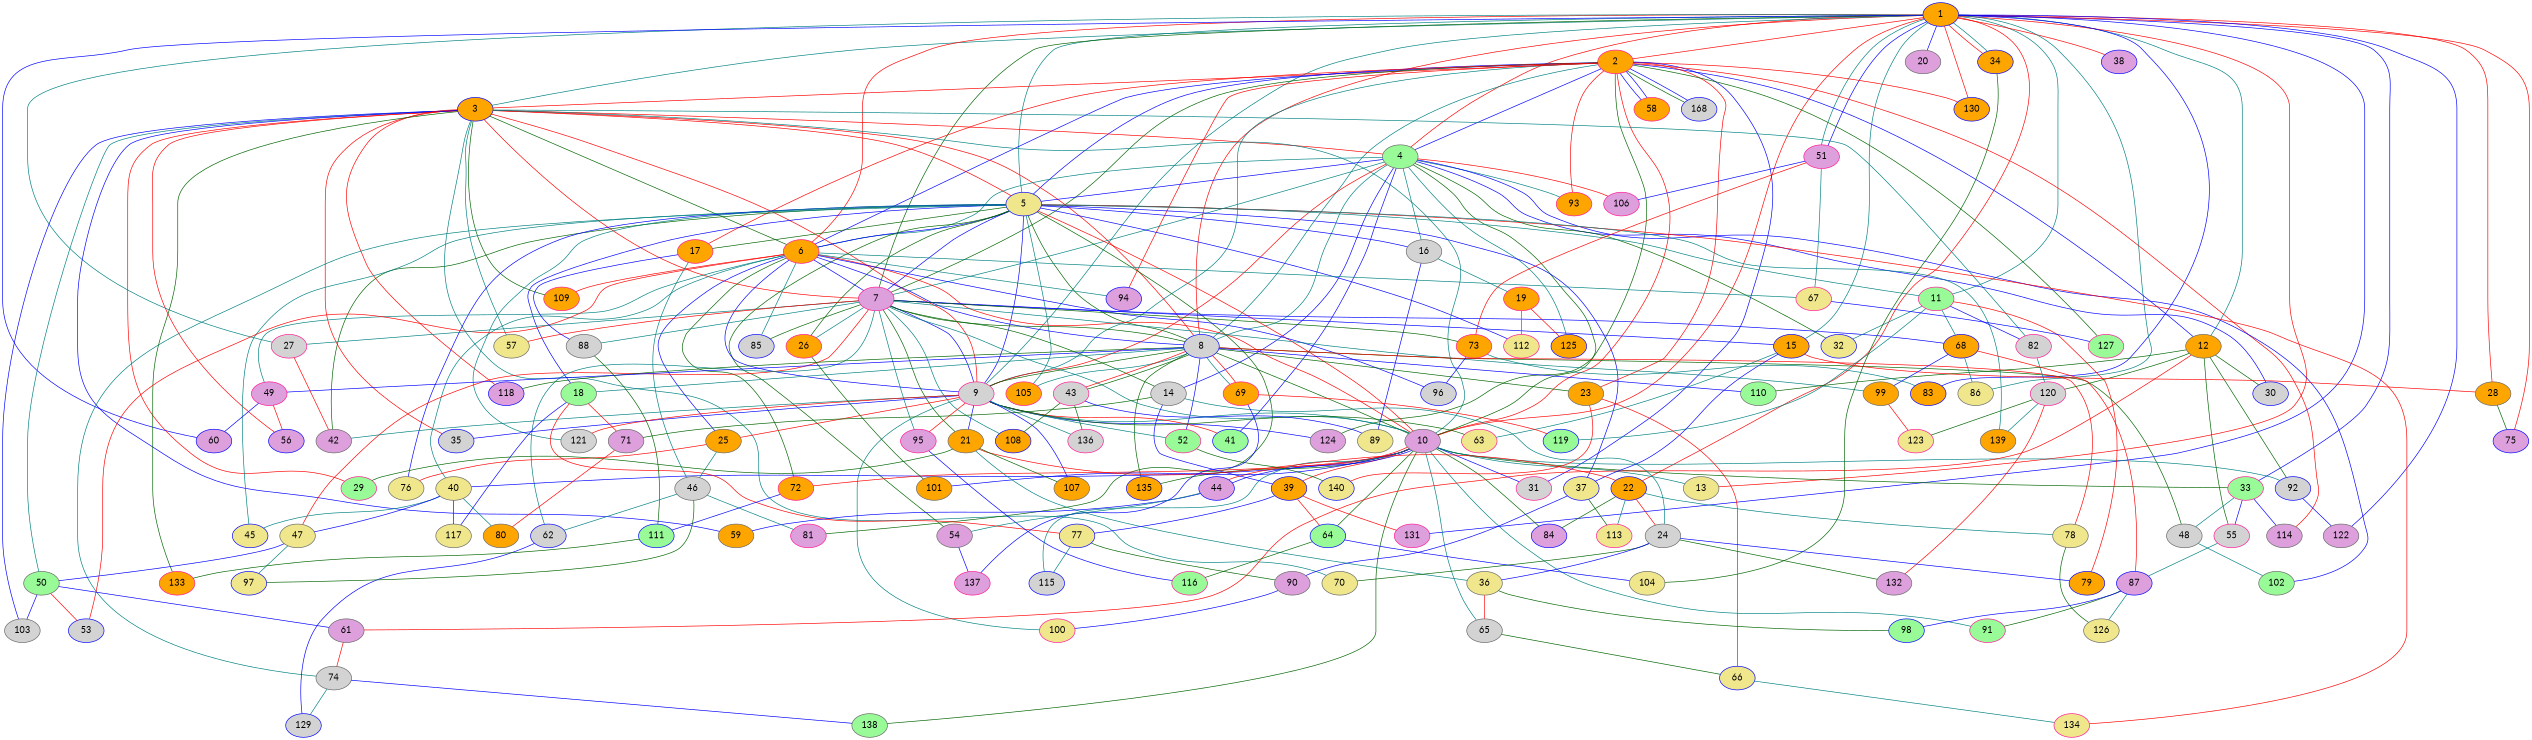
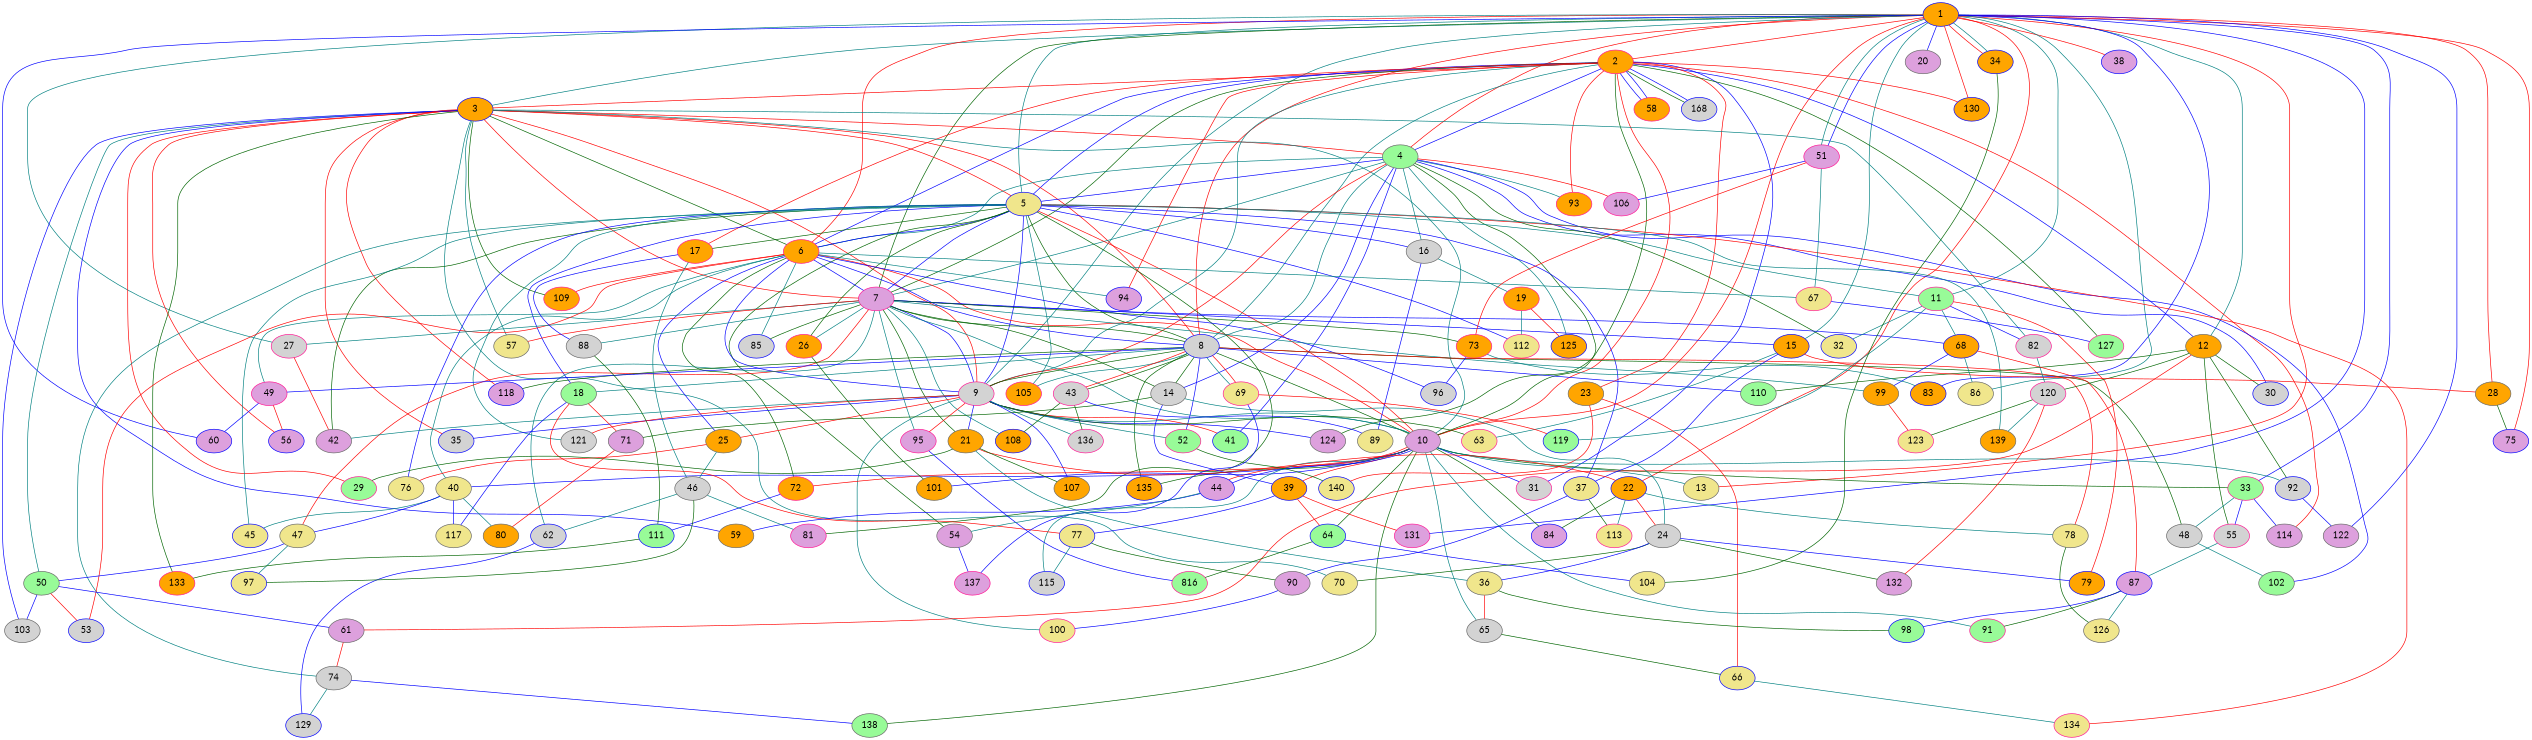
  graph {
    fontname=Lato
    node [color=gray40 fillcolor=orange fontname=Lato style=filled]
    edge [color=teal fontname=Lato]
    1 [color=blue]
    2 [color=deeppink]
    3 [color=blue]
    4 [fillcolor=palegreen]
    5 [color=blue fillcolor=khaki]
    6 [color=deeppink]
    7 [color=deeppink fillcolor=plum]
    8 [color=blue fillcolor=lightgrey]
    9 [color=deeppink fillcolor=lightgrey]
    10 [fillcolor=plum]
    11 [color=deeppink fillcolor=palegreen]
    12
    13 [fillcolor=khaki]
    15 [color=blue]
    20 [fillcolor=plum]
    22 [color=blue]
    27 [color=deeppink fillcolor=lightgrey]
    28
    33 [color=deeppink fillcolor=palegreen]
    34 [color=blue]
    38 [color=blue fillcolor=plum]
    51 [color=deeppink fillcolor=plum]
    60 [color=blue fillcolor=plum]
    75 [color=blue fillcolor=plum]
    83 [color=blue]
    86 [fillcolor=khaki]
    122 [fillcolor=plum]
    130 [color=blue]
    131 [color=deeppink fillcolor=plum]
    17 [color=deeppink]
    23
    31 [color=deeppink fillcolor=lightgrey]
    58 [color=deeppink]
    93 [color=deeppink]
    94 [color=blue fillcolor=plum]
    114 [fillcolor=plum]
    124 [fillcolor=plum]
    127 [color=deeppink fillcolor=palegreen]
    n39 [color=blue fillcolor=lightgrey label=168]
    29 [color=deeppink fillcolor=palegreen]
    35 [color=blue fillcolor=lightgrey]
    50 [fillcolor=palegreen]
    56 [color=blue fillcolor=plum]
    57 [fillcolor=khaki]
    59
    70 [fillcolor=khaki]
    82 [color=deeppink fillcolor=lightgrey]
    103 [fillcolor=lightgrey]
    109 [color=deeppink]
    118 [color=blue fillcolor=plum]
    133 [color=deeppink]
    14 [fillcolor=lightgrey]
    16 [fillcolor=lightgrey]
    30 [color=blue fillcolor=lightgrey]
    32 [color=blue fillcolor=khaki]
    41 [color=blue fillcolor=palegreen]
    102 [fillcolor=palegreen]
    106 [color=deeppink fillcolor=plum]
    125 [color=blue]
    18 [fillcolor=palegreen]
    26 [color=deeppink]
    37 [color=blue fillcolor=khaki]
    42 [fillcolor=plum]
    45 [color=blue fillcolor=khaki]
    54 [fillcolor=plum]
    74 [fillcolor=lightgrey]
    76 [fillcolor=khaki]
    81 [color=deeppink fillcolor=plum]
    105 [color=deeppink]
    112 [color=deeppink fillcolor=khaki]
    121 [fillcolor=lightgrey]
    134 [color=deeppink fillcolor=khaki]
    139
    25
    40 [fillcolor=khaki]
    49 [color=deeppink fillcolor=plum]
    53 [color=blue fillcolor=lightgrey]
    67 [color=deeppink fillcolor=khaki]
    72 [color=deeppink]
    85 [color=blue fillcolor=lightgrey]
    96 [color=blue fillcolor=lightgrey]
    21
    47 [fillcolor=khaki]
    62 [color=blue fillcolor=lightgrey]
    68 [color=blue]
    73 [color=deeppink]
    88 [fillcolor=lightgrey]
    95 [color=deeppink fillcolor=plum]
    99
    108 [color=blue]
    43 [color=deeppink fillcolor=lightgrey]
    48 [fillcolor=lightgrey]
    52 [color=deeppink fillcolor=palegreen]
-   69 [color=deeppink]
+   69 [color=deeppink fillcolor=khaki]
    78 [fillcolor=khaki]
    110 [fillcolor=palegreen]
    135 [color=blue]
    63 [color=deeppink fillcolor=khaki]
    100 [color=deeppink fillcolor=khaki]
    107
    136 [color=deeppink fillcolor=lightgrey]
    39 [color=blue]
    44 [color=blue fillcolor=plum]
    64 [color=blue fillcolor=palegreen]
    65 [fillcolor=lightgrey]
    84 [color=blue fillcolor=plum]
    91 [color=deeppink fillcolor=palegreen]
    92 [color=blue fillcolor=lightgrey]
    101
    115 [color=blue fillcolor=lightgrey]
    138 [fillcolor=palegreen]
    79 [color=blue]
    119 [color=blue fillcolor=palegreen]
    55 [color=deeppink fillcolor=lightgrey]
    61 [fillcolor=plum]
    120 [color=deeppink fillcolor=lightgrey]
    24 [fillcolor=lightgrey]
    113 [color=deeppink fillcolor=khaki]
    104 [fillcolor=khaki]
    46 [fillcolor=lightgrey]
    66 [color=blue fillcolor=khaki]
    140 [color=blue fillcolor=khaki]
    71 [fillcolor=plum]
    19 [color=deeppink]
    89 [fillcolor=khaki]
    77 [color=blue fillcolor=khaki]
    117 [fillcolor=khaki]
    90 [fillcolor=plum]
    137 [color=deeppink fillcolor=plum]
    129 [color=blue fillcolor=lightgrey]
    80
    111 [color=blue fillcolor=palegreen]
    36 [fillcolor=khaki]
    97 [color=blue fillcolor=khaki]
    87 [color=blue fillcolor=plum]
-   116 [color=deeppink fillcolor=palegreen]
+   116 [color=deeppink fillcolor=palegreen label=816]
    123 [color=deeppink fillcolor=khaki]
    126 [fillcolor=khaki]
    132 [fillcolor=plum]
    98 [color=blue fillcolor=palegreen]
    1 -- 2 [color=red]
    1 -- 3
    1 -- 4 [color=red]
    1 -- 5
    1 -- 6 [color=red]
    1 -- 7 [color=darkgreen]
    1 -- 8 [color=red]
    1 -- 9
    1 -- 10 [color=red]
    1 -- 11
    1 -- 12
    1 -- 13 [color=red]
    1 -- 15
    1 -- 20 [color=blue]
    1 -- 22 [color=red]
    1 -- 27
    1 -- 28 [color=red]
    1 -- 33 [color=blue]
    1 -- 34 [color=red]
    1 -- 34
    1 -- 38 [color=red]
    1 -- 51
    1 -- 51 [color=blue]
    1 -- 60 [color=blue]
    1 -- 75 [color=red]
    1 -- 83 [color=blue]
    1 -- 86
    1 -- 122 [color=blue]
    1 -- 130 [color=red]
    1 -- 131 [color=blue]
    2 -- 3 [color=red]
    2 -- 4 [color=blue]
    2 -- 5 [color=blue]
    2 -- 6 [color=blue]
    2 -- 7 [color=darkgreen]
    2 -- 8
    2 -- 9
    2 -- 10 [color=red]
    2 -- 12 [color=blue]
    2 -- 130 [color=red]
    2 -- 17 [color=red]
    2 -- 23 [color=red]
    2 -- 31 [color=blue]
    2 -- 58 [color=blue]
    2 -- 58 [color=blue]
    2 -- 93 [color=red]
    2 -- 94 [color=red]
    2 -- 114 [color=red]
    2 -- 124 [color=darkgreen]
    2 -- 127 [color=darkgreen]
    2 -- n39 [color=darkgreen]
    2 -- n39 [color=blue]
    3 -- 4 [color=red]
    3 -- 5 [color=red]
    3 -- 6 [color=darkgreen]
    3 -- 7 [color=red]
    3 -- 8 [color=red]
    3 -- 9 [color=red]
    3 -- 10
    3 -- 29 [color=red]
    3 -- 35 [color=red]
    3 -- 50
    3 -- 56 [color=red]
    3 -- 57
    3 -- 59 [color=blue]
    3 -- 70
    3 -- 82
    3 -- 103 [color=blue]
    3 -- 109 [color=darkgreen]
    3 -- 118 [color=red]
    3 -- 133 [color=darkgreen]
    4 -- 5 [color=blue]
    4 -- 6
    4 -- 7
    4 -- 8
    4 -- 9 [color=red]
    4 -- 10 [color=darkgreen]
    4 -- 93
    4 -- 14 [color=blue]
    4 -- 16
    4 -- 30 [color=blue]
    4 -- 32 [color=darkgreen]
    4 -- 41 [color=blue]
    4 -- 102 [color=blue]
    4 -- 106 [color=red]
    4 -- 125
    5 -- 6 [color=blue]
    5 -- 7 [color=blue]
    5 -- 8 [color=darkgreen]
    5 -- 9 [color=blue]
    5 -- 10 [color=red]
    5 -- 11
    5 -- 17 [color=darkgreen]
    5 -- 16 [color=blue]
    5 -- 18 [color=blue]
    5 -- 26 [color=darkgreen]
    5 -- 37 [color=blue]
    5 -- 42 [color=darkgreen]
    5 -- 45
    5 -- 54 [color=darkgreen]
    5 -- 74
    5 -- 76 [color=blue]
    5 -- 81 [color=darkgreen]
    5 -- 105
    5 -- 112 [color=blue]
    5 -- 121
    5 -- 134 [color=red]
    5 -- 139
    6 -- 7 [color=blue]
    6 -- 8 [color=blue]
    6 -- 9 [color=blue]
    6 -- 10 [color=red]
    6 -- 94
    6 -- 109 [color=red]
    6 -- 25 [color=blue]
    6 -- 40
    6 -- 49
    6 -- 53 [color=red]
    6 -- 67
    6 -- 72 [color=darkgreen]
    6 -- 85
    6 -- 96 [color=blue]
    7 -- 8 [color=darkgreen]
    7 -- 9 [color=blue]
    7 -- 10
    7 -- 15 [color=blue]
    7 -- 27
    7 -- 57 [color=red]
    7 -- 14 [color=darkgreen]
    7 -- 26
    7 -- 85 [color=darkgreen]
    7 -- 21 [color=darkgreen]
    7 -- 47 [color=red]
    7 -- 62
    7 -- 68 [color=blue]
    7 -- 73 [color=darkgreen]
    7 -- 88
    7 -- 95
    7 -- 99
    7 -- 108
    8 -- 9 [color=darkgreen]
    8 -- 10 [color=darkgreen]
-   8 -- 23 [color=darkgreen]
+   8 -- 14 [color=darkgreen]
    8 -- 118 [color=darkgreen]
    8 -- 18
    8 -- 105
    8 -- 49 [color=blue]
    8 -- 43 [color=red]
    8 -- 43 [color=darkgreen]
    8 -- 48 [color=darkgreen]
    8 -- 52 [color=blue]
    8 -- 69
    8 -- 69 [color=red]
    8 -- 78 [color=red]
    8 -- 110 [color=blue]
    8 -- 135 [color=darkgreen]
    9 -- 10
    9 -- 124 [color=blue]
    9 -- 35 [color=blue]
    9 -- 41 [color=red]
    9 -- 42
    9 -- 121 [color=red]
    9 -- 25 [color=red]
    9 -- 21 [color=blue]
    9 -- 95 [color=red]
    9 -- 52
    9 -- 63 [color=darkgreen]
    9 -- 100
    9 -- 107 [color=blue]
    9 -- 136
    10 -- 13
    10 -- 33 [color=darkgreen]
    10 -- 31 [color=blue]
    10 -- 40 [color=blue]
    10 -- 72 [color=red]
    10 -- 135 [color=darkgreen]
    10 -- 39 [color=red]
    10 -- 44 [color=red]
    10 -- 44 [color=blue]
    10 -- 64 [color=darkgreen]
    10 -- 65
    10 -- 84 [color=darkgreen]
    10 -- 91
    10 -- 92
    10 -- 101 [color=blue]
    10 -- 115
    10 -- 138 [color=darkgreen]
    11 -- 82 [color=blue]
    11 -- 32
    11 -- 68
    11 -- 79 [color=red]
    11 -- 119
    12 -- 30 [color=darkgreen]
    12 -- 110 [color=darkgreen]
    12 -- 92 [color=darkgreen]
    12 -- 55 [color=darkgreen]
    12 -- 61 [color=red]
    12 -- 120 [color=darkgreen]
    15 -- 28 [color=red]
    15 -- 37 [color=blue]
    15 -- 63
    22 -- 78
    22 -- 84 [color=darkgreen]
    22 -- 24 [color=red]
    22 -- 113
    27 -- 42 [color=red]
    28 -- 75 [color=darkgreen]
    33 -- 114 [color=blue]
    33 -- 48
    33 -- 55 [color=blue]
    34 -- 104 [color=darkgreen]
    51 -- 106 [color=blue]
    51 -- 67
    51 -- 73 [color=red]
    17 -- 88 [color=blue]
    17 -- 46
    23 -- 66 [color=red]
    23 -- 140 [color=red]
    50 -- 103 [color=blue]
    50 -- 53 [color=red]
    50 -- 61 [color=blue]
    82 -- 120
    14 -- 39 [color=blue]
    14 -- 24
    14 -- 71 [color=darkgreen]
    16 -- 19
    16 -- 89 [color=blue]
    18 -- 71 [color=red]
    18 -- 77 [color=red]
    18 -- 117 [color=blue]
    26 -- 101 [color=darkgreen]
    37 -- 113 [color=darkgreen]
    37 -- 90 [color=blue]
    54 -- 137 [color=blue]
    74 -- 138 [color=blue]
    74 -- 129
    25 -- 76 [color=red]
    25 -- 46
    40 -- 45
    40 -- 47 [color=blue]
    40 -- 117 [color=blue]
    40 -- 80
    49 -- 60 [color=blue]
    49 -- 56 [color=red]
    67 -- 127 [color=blue]
    72 -- 111 [color=blue]
    21 -- 22 [color=red]
    21 -- 29 [color=darkgreen]
    21 -- 107 [color=darkgreen]
    21 -- 36
    47 -- 50 [color=blue]
    47 -- 97
    62 -- 129 [color=blue]
    68 -- 86
    68 -- 99 [color=blue]
    68 -- 87 [color=red]
    73 -- 83
    73 -- 96 [color=blue]
    88 -- 111 [color=darkgreen]
    95 -- 116 [color=blue]
    99 -- 123 [color=red]
    43 -- 108 [color=darkgreen]
    43 -- 136 [color=darkgreen]
    43 -- 89 [color=blue]
    48 -- 102
    52 -- 140 [color=darkgreen]
    69 -- 119 [color=red]
    69 -- 137 [color=blue]
    78 -- 126 [color=darkgreen]
    39 -- 131 [color=red]
    39 -- 64 [color=red]
    39 -- 77 [color=blue]
    44 -- 59 [color=blue]
    44 -- 54
    64 -- 104 [color=blue]
    64 -- 116 [color=darkgreen]
    65 -- 66 [color=darkgreen]
    92 -- 122 [color=blue]
    55 -- 87
    61 -- 74 [color=red]
    120 -- 139
    120 -- 123 [color=darkgreen]
    120 -- 132 [color=red]
    24 -- 70 [color=darkgreen]
    24 -- 79 [color=blue]
    24 -- 36 [color=blue]
    24 -- 132 [color=darkgreen]
    46 -- 81
    46 -- 62
    46 -- 97 [color=darkgreen]
    66 -- 134
    71 -- 80 [color=red]
    19 -- 125 [color=red]
    19 -- 112
    77 -- 115
    77 -- 90 [color=darkgreen]
    90 -- 100 [color=blue]
    111 -- 133 [color=darkgreen]
    36 -- 65 [color=red]
    36 -- 98 [color=darkgreen]
    87 -- 91 [color=darkgreen]
    87 -- 126
    87 -- 98 [color=blue]
  }
